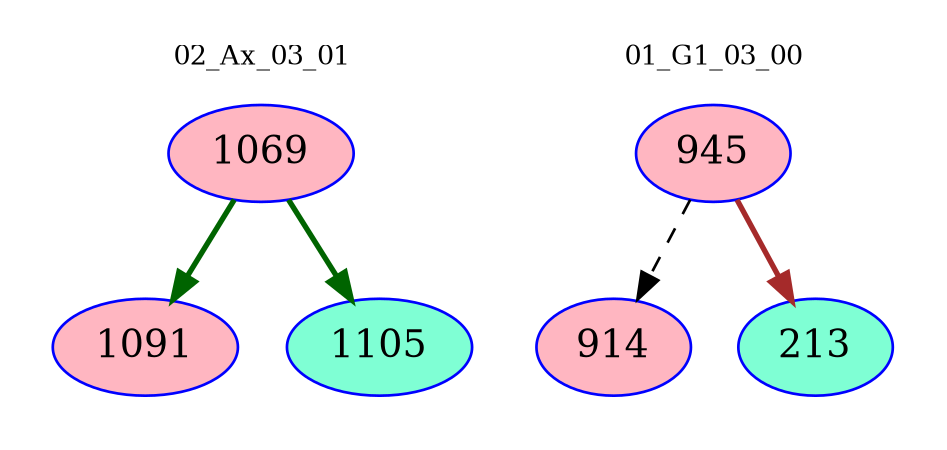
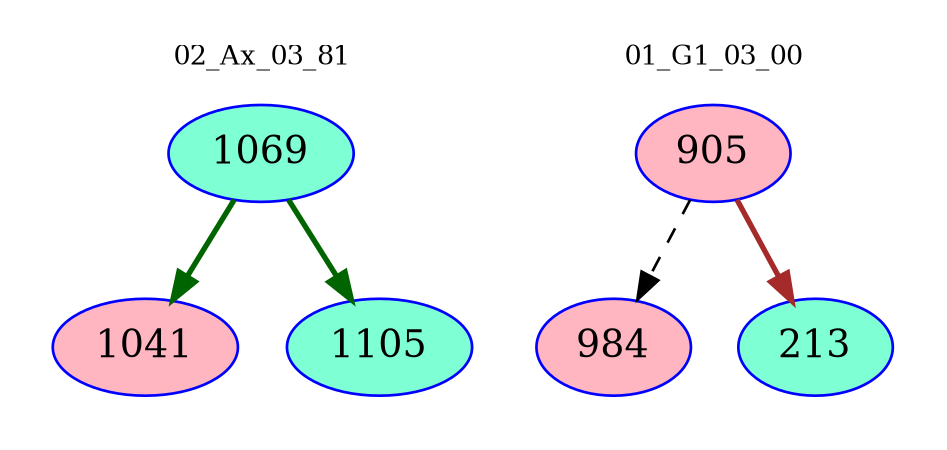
  digraph {
    node [color=blue fillcolor=aquamarine style=filled]
    edge [color=darkgreen style=bold]
-   n1 [fillcolor=lightpink label=1069]
-   n2 [fillcolor=lightpink label=1091]
+   n1 [label=1069]
+   n2 [fillcolor=lightpink label=1041]
    n3 [label=1105]
-   n4 [fillcolor=lightpink label=945]
-   n5 [fillcolor=lightpink label=914]
+   n4 [fillcolor=lightpink label=905]
+   n5 [fillcolor=lightpink label=984]
    n6 [label=213]
    subgraph cluster_1 {
      color=white
      fontsize=10
-     label="02_Ax_03_01"
+     label="02_Ax_03_81"
      n1
      n2
      n3
    }
    subgraph cluster_2 {
      color=white
      fontsize=10
      label="01_G1_03_00"
      n4
      n5
      n6
    }
    n1 -> n2
    n1 -> n3
    n4 -> n5 [color=black style=dashed]
    n4 -> n6 [color=brown]
  }
